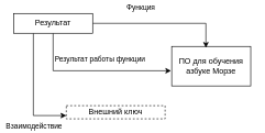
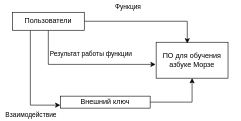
  <mxCell id="0" />
  <mxCell id="1" parent="0" />
  <mxCell id="2" value="ПО для обучения азбуке Морзе" style="rounded=0;whiteSpace=wrap;html=1;" vertex="1" parent="1"><mxGeometry x="260" y="70" width="120" height="60" as="geometry" /></mxCell>
  <mxCell id="3" style="edgeStyle=orthogonalEdgeStyle;rounded=0;orthogonalLoop=1;jettySize=auto;html=1;exitX=1;exitY=0.5;exitDx=0;exitDy=0;entryX=0.433;entryY=0.033;entryDx=0;entryDy=0;entryPerimeter=0;" edge="1" parent="1" source="9" target="2"><mxGeometry relative="1" as="geometry" /></mxCell>
  <mxCell id="4" value="Функция" style="edgeLabel;html=1;align=center;verticalAlign=middle;resizable=0;points=[];" vertex="1" connectable="0" parent="3"><mxGeometry x="-0.162" y="-1" relative="1" as="geometry"><mxPoint x="-16" y="-26" as="offset" /></mxGeometry></mxCell>
  <mxCell id="5" style="edgeStyle=orthogonalEdgeStyle;rounded=0;orthogonalLoop=1;jettySize=auto;html=1;exitX=0.5;exitY=1;exitDx=0;exitDy=0;entryX=-0.008;entryY=0.617;entryDx=0;entryDy=0;entryPerimeter=0;" edge="1" parent="1" source="9" target="2"><mxGeometry relative="1" as="geometry" /></mxCell>
  <mxCell id="6" value="Результат работы функции" style="edgeLabel;html=1;align=center;verticalAlign=middle;resizable=0;points=[];" vertex="1" connectable="0" parent="5"><mxGeometry x="-0.406" y="33" relative="1" as="geometry"><mxPoint x="57" y="14" as="offset" /></mxGeometry></mxCell>
  <mxCell id="7" style="edgeStyle=orthogonalEdgeStyle;rounded=0;orthogonalLoop=1;jettySize=auto;html=1;exitX=0.25;exitY=1;exitDx=0;exitDy=0;entryX=0;entryY=0.75;entryDx=0;entryDy=0;" edge="1" parent="1" source="9" target="11"><mxGeometry relative="1" as="geometry" /></mxCell>
  <mxCell id="8" value="Взаимодействие" style="edgeLabel;html=1;align=center;verticalAlign=middle;resizable=0;points=[];" vertex="1" connectable="0" parent="7"><mxGeometry x="0.406" y="3" relative="1" as="geometry"><mxPoint x="-3" y="17" as="offset" /></mxGeometry></mxCell>
- <mxCell id="9" value="Результат" style="rounded=0;whiteSpace=wrap;html=1;" vertex="1" parent="1"><mxGeometry x="20" y="20" width="120" height="30" as="geometry" /></mxCell>
- <mxCell id="11" value="Внешний ключ" style="rounded=0;whiteSpace=wrap;html=1;dashed=1;" vertex="1" parent="1"><mxGeometry x="100" y="160" width="150" height="20" as="geometry" /></mxCell>
+ <mxCell id="9" value="Пользователи" style="rounded=0;whiteSpace=wrap;html=1;" vertex="1" parent="1"><mxGeometry x="20" y="20" width="120" height="30" as="geometry" /></mxCell>
+ <mxCell id="10" style="edgeStyle=orthogonalEdgeStyle;rounded=0;orthogonalLoop=1;jettySize=auto;html=1;exitX=1;exitY=0.5;exitDx=0;exitDy=0;entryX=0.5;entryY=1;entryDx=0;entryDy=0;" edge="1" parent="1" source="11" target="2"><mxGeometry relative="1" as="geometry" /></mxCell>
+ <mxCell id="11" value="Внешний ключ" style="rounded=0;whiteSpace=wrap;html=1;" vertex="1" parent="1"><mxGeometry x="100" y="160" width="150" height="20" as="geometry" /></mxCell>
